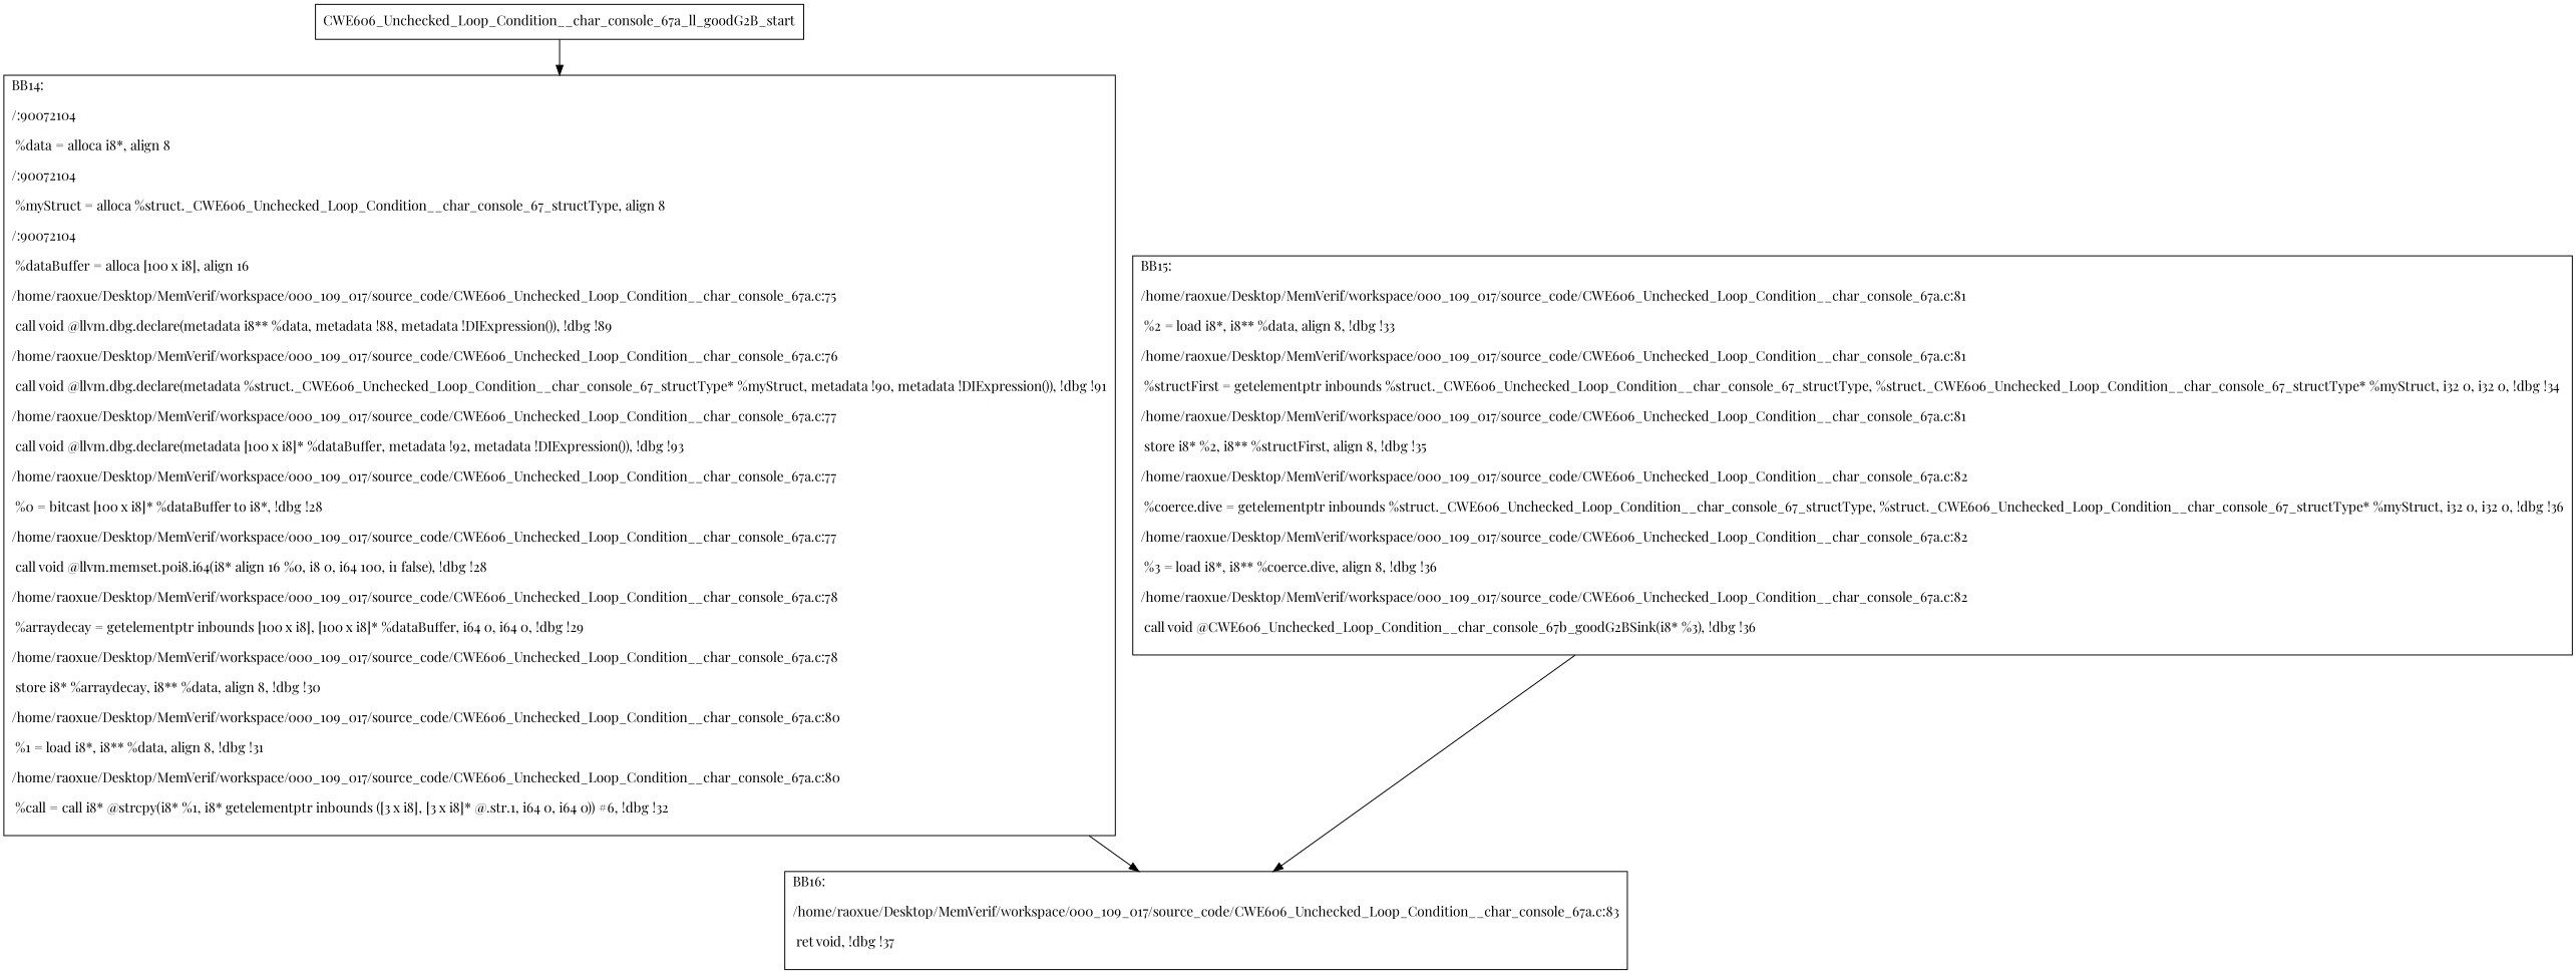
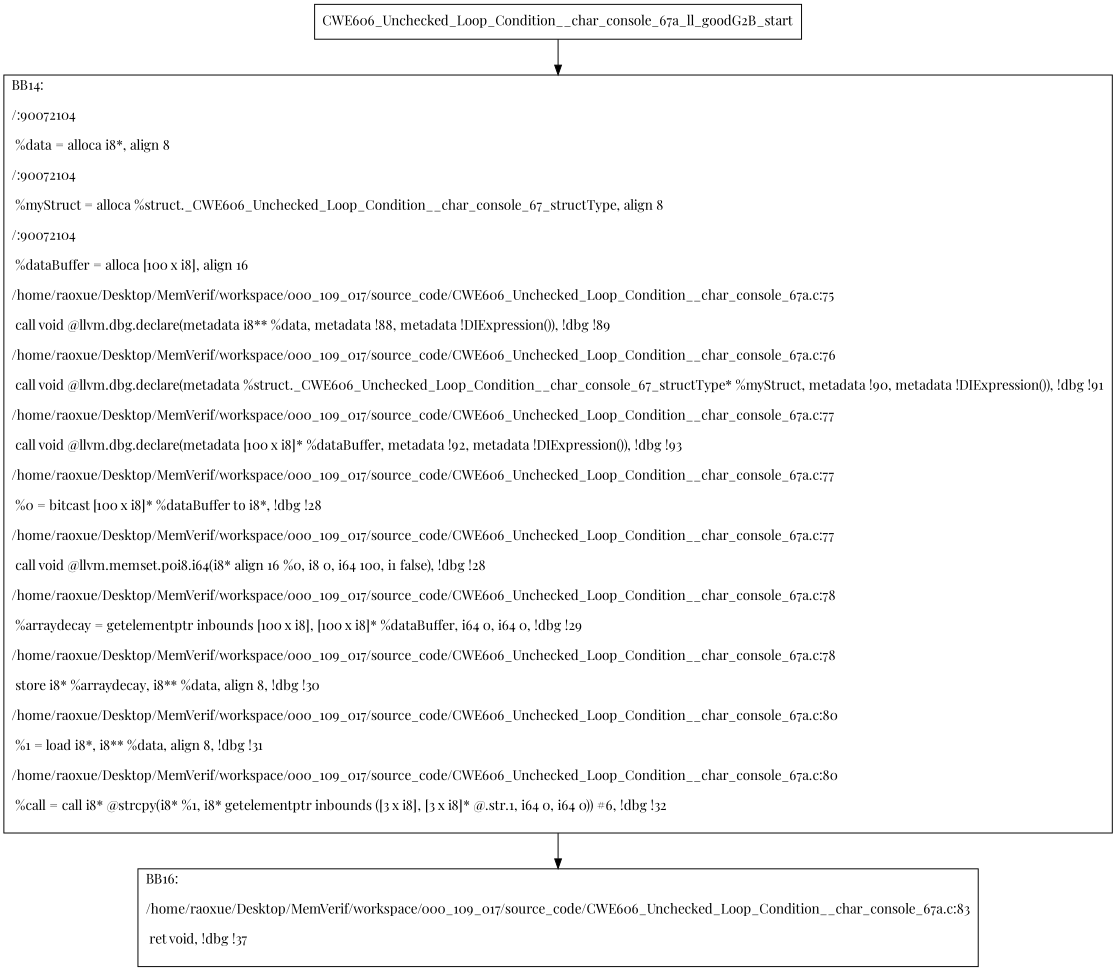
  digraph {
    fontname="Playfair Display"
    node [fontname="Playfair Display" shape=record]
    edge [fontname="Playfair Display"]
    n1 [label="{CWE606_Unchecked_Loop_Condition__char_console_67a_ll_goodG2B_start}"]
    n2 [label="{BB14:\l\l/:90072104\l\n  %data = alloca i8*, align 8\l\n/:90072104\l\n  %myStruct = alloca %struct._CWE606_Unchecked_Loop_Condition__char_console_67_structType, align 8\l\n/:90072104\l\n  %dataBuffer = alloca [100 x i8], align 16\l\n/home/raoxue/Desktop/MemVerif/workspace/000_109_017/source_code/CWE606_Unchecked_Loop_Condition__char_console_67a.c:75\l\n  call void @llvm.dbg.declare(metadata i8** %data, metadata !88, metadata !DIExpression()), !dbg !89\l\n/home/raoxue/Desktop/MemVerif/workspace/000_109_017/source_code/CWE606_Unchecked_Loop_Condition__char_console_67a.c:76\l\n  call void @llvm.dbg.declare(metadata %struct._CWE606_Unchecked_Loop_Condition__char_console_67_structType* %myStruct, metadata !90, metadata !DIExpression()), !dbg !91\l\n/home/raoxue/Desktop/MemVerif/workspace/000_109_017/source_code/CWE606_Unchecked_Loop_Condition__char_console_67a.c:77\l\n  call void @llvm.dbg.declare(metadata [100 x i8]* %dataBuffer, metadata !92, metadata !DIExpression()), !dbg !93\l\n/home/raoxue/Desktop/MemVerif/workspace/000_109_017/source_code/CWE606_Unchecked_Loop_Condition__char_console_67a.c:77\l\n  %0 = bitcast [100 x i8]* %dataBuffer to i8*, !dbg !28\l\n/home/raoxue/Desktop/MemVerif/workspace/000_109_017/source_code/CWE606_Unchecked_Loop_Condition__char_console_67a.c:77\l\n  call void @llvm.memset.p0i8.i64(i8* align 16 %0, i8 0, i64 100, i1 false), !dbg !28\l\n/home/raoxue/Desktop/MemVerif/workspace/000_109_017/source_code/CWE606_Unchecked_Loop_Condition__char_console_67a.c:78\l\n  %arraydecay = getelementptr inbounds [100 x i8], [100 x i8]* %dataBuffer, i64 0, i64 0, !dbg !29\l\n/home/raoxue/Desktop/MemVerif/workspace/000_109_017/source_code/CWE606_Unchecked_Loop_Condition__char_console_67a.c:78\l\n  store i8* %arraydecay, i8** %data, align 8, !dbg !30\l\n/home/raoxue/Desktop/MemVerif/workspace/000_109_017/source_code/CWE606_Unchecked_Loop_Condition__char_console_67a.c:80\l\n  %1 = load i8*, i8** %data, align 8, !dbg !31\l\n/home/raoxue/Desktop/MemVerif/workspace/000_109_017/source_code/CWE606_Unchecked_Loop_Condition__char_console_67a.c:80\l\n  %call = call i8* @strcpy(i8* %1, i8* getelementptr inbounds ([3 x i8], [3 x i8]* @.str.1, i64 0, i64 0)) #6, !dbg !32\l\n}"]
    n3 [label="{BB16:\l\l/home/raoxue/Desktop/MemVerif/workspace/000_109_017/source_code/CWE606_Unchecked_Loop_Condition__char_console_67a.c:83\l\n  ret void, !dbg !37\l\n}"]
-   n4 [label="{BB15:\l\l/home/raoxue/Desktop/MemVerif/workspace/000_109_017/source_code/CWE606_Unchecked_Loop_Condition__char_console_67a.c:81\l\n  %2 = load i8*, i8** %data, align 8, !dbg !33\l\n/home/raoxue/Desktop/MemVerif/workspace/000_109_017/source_code/CWE606_Unchecked_Loop_Condition__char_console_67a.c:81\l\n  %structFirst = getelementptr inbounds %struct._CWE606_Unchecked_Loop_Condition__char_console_67_structType, %struct._CWE606_Unchecked_Loop_Condition__char_console_67_structType* %myStruct, i32 0, i32 0, !dbg !34\l\n/home/raoxue/Desktop/MemVerif/workspace/000_109_017/source_code/CWE606_Unchecked_Loop_Condition__char_console_67a.c:81\l\n  store i8* %2, i8** %structFirst, align 8, !dbg !35\l\n/home/raoxue/Desktop/MemVerif/workspace/000_109_017/source_code/CWE606_Unchecked_Loop_Condition__char_console_67a.c:82\l\n  %coerce.dive = getelementptr inbounds %struct._CWE606_Unchecked_Loop_Condition__char_console_67_structType, %struct._CWE606_Unchecked_Loop_Condition__char_console_67_structType* %myStruct, i32 0, i32 0, !dbg !36\l\n/home/raoxue/Desktop/MemVerif/workspace/000_109_017/source_code/CWE606_Unchecked_Loop_Condition__char_console_67a.c:82\l\n  %3 = load i8*, i8** %coerce.dive, align 8, !dbg !36\l\n/home/raoxue/Desktop/MemVerif/workspace/000_109_017/source_code/CWE606_Unchecked_Loop_Condition__char_console_67a.c:82\l\n  call void @CWE606_Unchecked_Loop_Condition__char_console_67b_goodG2BSink(i8* %3), !dbg !36\l\n}"]
    n1 -> n2
    n2 -> n3
-   n4 -> n3
  }
